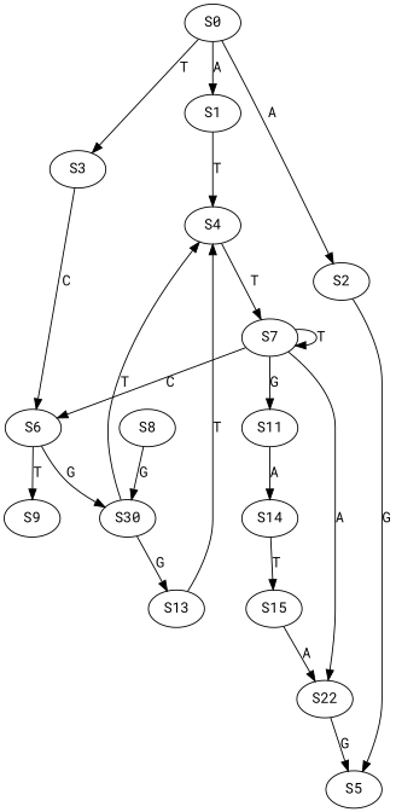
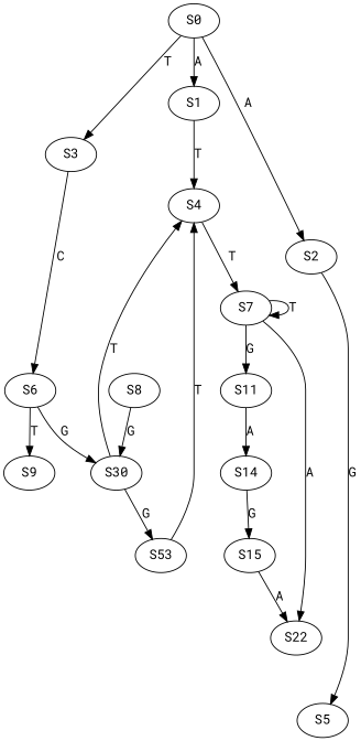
  strict digraph {
    fontname="Roboto Mono"
    node [fontname="Roboto Mono"]
    edge [fontname="Roboto Mono"]
    S0
    S1
    S2
    S3
    S4
    S5
    S6
    S7
    S9
    n10 [label=S30]
    S11
    n12 [label=S22]
    S8
-   S13
+   S13 [label=S53]
    S14
    S15
    S0 -> S1 [label=A]
    S0 -> S2 [label=A]
    S0 -> S3 [label=T]
    S1 -> S4 [label=T]
    S2 -> S5 [label=G]
    S3 -> S6 [label=C]
    S4 -> S7 [label=T]
    S6 -> S9 [label=T]
    S6 -> n10 [label=G]
-   S7 -> S6 [label=C]
    S7 -> S7 [label=T]
    S7 -> S11 [label=G]
    S7 -> n12 [label=A]
    n10 -> S4 [label=T]
    n10 -> S13 [label=G]
    S11 -> S14 [label=A]
-   n12 -> S5 [label=G]
    S8 -> n10 [label=G]
    S13 -> S4 [label=T]
-   S14 -> S15 [label=T]
+   S14 -> S15 [label=G]
    S15 -> n12 [label=A]
  }
